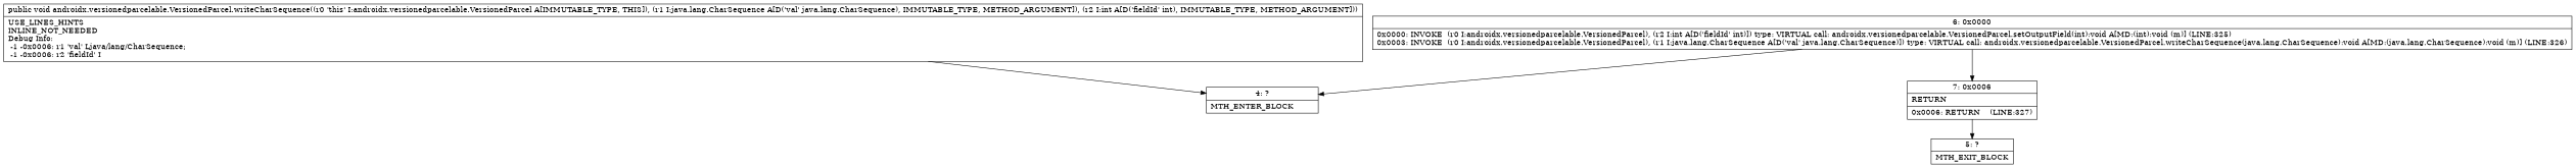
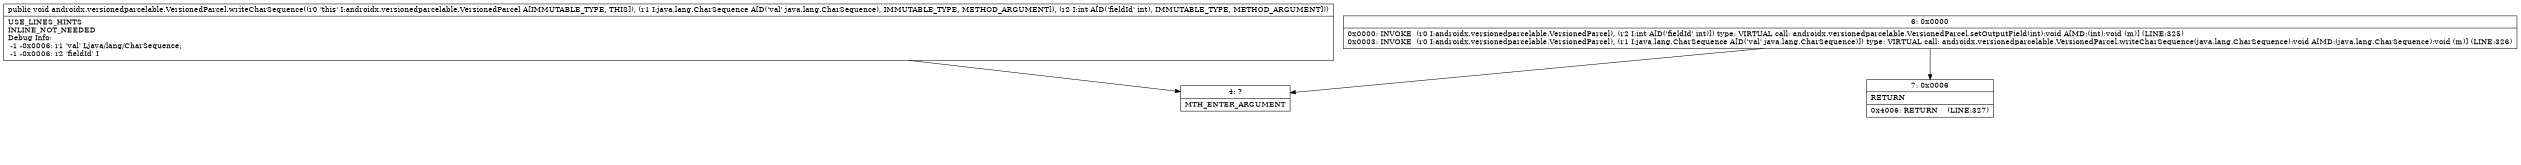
  digraph {
    node [shape=record]
-   n1 [label="{4\:\ ?|MTH_ENTER_BLOCK\l}"]
+   n1 [label="{4\:\ ?|MTH_ENTER_ARGUMENT\l}"]
    n2 [label="{6\:\ 0x0000|0x0000: INVOKE  (r0 I:androidx.versionedparcelable.VersionedParcel), (r2 I:int A[D('fieldId' int)]) type: VIRTUAL call: androidx.versionedparcelable.VersionedParcel.setOutputField(int):void A[MD:(int):void (m)] (LINE:325)\l0x0003: INVOKE  (r0 I:androidx.versionedparcelable.VersionedParcel), (r1 I:java.lang.CharSequence A[D('val' java.lang.CharSequence)]) type: VIRTUAL call: androidx.versionedparcelable.VersionedParcel.writeCharSequence(java.lang.CharSequence):void A[MD:(java.lang.CharSequence):void (m)] (LINE:326)\l}"]
-   n3 [label="{7\:\ 0x0006|RETURN\l|0x0006: RETURN    (LINE:327)\l}"]
-   n4 [label="{5\:\ ?|MTH_EXIT_BLOCK\l}"]
+   n3 [label="{7\:\ 0x0006|RETURN\l|0x4006: RETURN    (LINE:327)\l}"]
    n5 [label="{public void androidx.versionedparcelable.VersionedParcel.writeCharSequence((r0 'this' I:androidx.versionedparcelable.VersionedParcel A[IMMUTABLE_TYPE, THIS]), (r1 I:java.lang.CharSequence A[D('val' java.lang.CharSequence), IMMUTABLE_TYPE, METHOD_ARGUMENT]), (r2 I:int A[D('fieldId' int), IMMUTABLE_TYPE, METHOD_ARGUMENT]))  | USE_LINES_HINTS\lINLINE_NOT_NEEDED\lDebug Info:\l  \-1 \-0x0006: r1 'val' Ljava\/lang\/CharSequence;\l  \-1 \-0x0006: r2 'fieldId' I\l}"]
    n2 -> n1
    n2 -> n3
-   n3 -> n4
    n5 -> n1
  }
